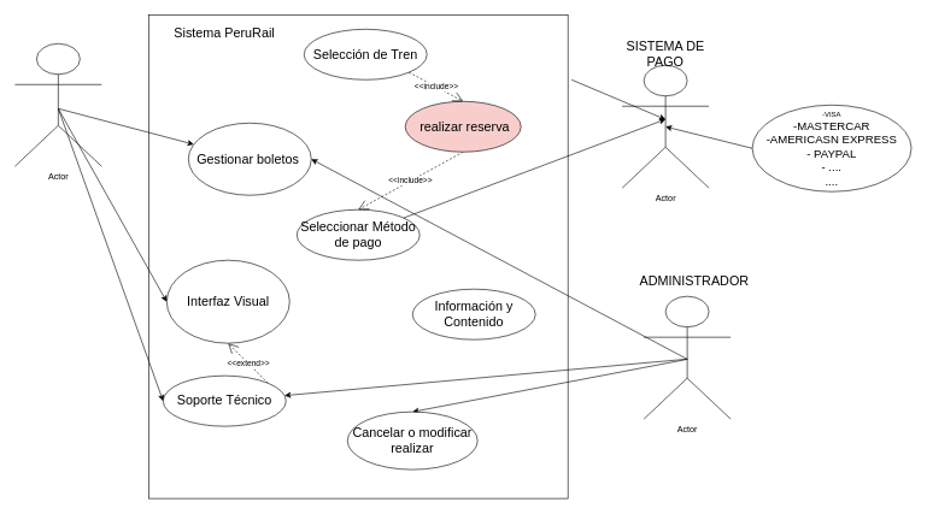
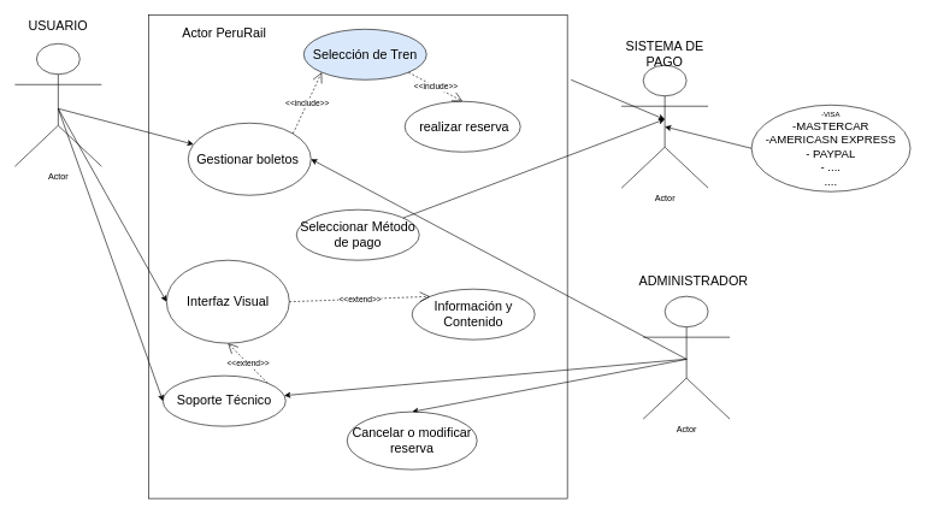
  <mxCell id="0" value="" />
  <mxCell id="1" parent="0" />
  <mxCell id="2" value="" style="rounded=0;whiteSpace=wrap;html=1;" parent="1" vertex="1"><mxGeometry x="205" y="20" width="580" height="670" as="geometry" /></mxCell>
  <mxCell id="3" value="&lt;font style=&quot;font-size: 18px;&quot;&gt;Gestionar boletos&amp;nbsp;&lt;/font&gt;" style="ellipse;whiteSpace=wrap;html=1;" parent="1" vertex="1"><mxGeometry x="260" y="170" width="170" height="100" as="geometry" /></mxCell>
  <mxCell id="4" value="&lt;font style=&quot;font-size: 18px;&quot;&gt;Seleccionar Método de pago&lt;/font&gt;" style="ellipse;whiteSpace=wrap;html=1;" parent="1" vertex="1"><mxGeometry x="410" y="290" width="170" height="70" as="geometry" /></mxCell>
- <mxCell id="5" value="&lt;font style=&quot;font-size: 18px;&quot;&gt;Selección de Tren&lt;/font&gt;" style="ellipse;whiteSpace=wrap;html=1;" parent="1" vertex="1"><mxGeometry x="420" y="40" width="170" height="70" as="geometry" /></mxCell>
+ <mxCell id="5" value="&lt;font style=&quot;font-size: 18px;&quot;&gt;Selección de Tren&lt;/font&gt;" style="ellipse;whiteSpace=wrap;html=1;fillColor=#dae8fc;" parent="1" vertex="1"><mxGeometry x="420" y="40" width="170" height="70" as="geometry" /></mxCell>
  <mxCell id="6" value="&lt;font style=&quot;font-size: 18px;&quot;&gt;Información y Contenido&lt;/font&gt;" style="ellipse;whiteSpace=wrap;html=1;" parent="1" vertex="1"><mxGeometry x="570" y="400" width="170" height="70" as="geometry" /></mxCell>
  <mxCell id="7" value="&lt;font style=&quot;font-size: 18px;&quot;&gt;Soporte Técnico&lt;/font&gt;" style="ellipse;whiteSpace=wrap;html=1;" parent="1" vertex="1"><mxGeometry x="225" y="520" width="170" height="70" as="geometry" /></mxCell>
  <mxCell id="8" value="&lt;font style=&quot;font-size: 18px;&quot;&gt;Interfaz Visual&lt;/font&gt;" style="ellipse;whiteSpace=wrap;html=1;" parent="1" vertex="1"><mxGeometry x="230" y="360" width="170" height="115" as="geometry" /></mxCell>
  <mxCell id="9" value="Actor" style="shape=umlActor;verticalLabelPosition=bottom;verticalAlign=top;html=1;outlineConnect=0;" parent="1" vertex="1"><mxGeometry x="860" y="90" width="120" height="170" as="geometry" /></mxCell>
  <mxCell id="10" value="Actor" style="shape=umlActor;verticalLabelPosition=bottom;verticalAlign=top;html=1;outlineConnect=0;" parent="1" vertex="1"><mxGeometry x="20" y="60" width="120" height="170" as="geometry" /></mxCell>
  <mxCell id="11" value="Actor" style="shape=umlActor;verticalLabelPosition=bottom;verticalAlign=top;html=1;outlineConnect=0;" parent="1" vertex="1"><mxGeometry x="890" y="410" width="120" height="170" as="geometry" /></mxCell>
+ <mxCell id="12" value="&lt;font style=&quot;font-size: 18px;&quot;&gt;USUARIO&lt;/font&gt;" style="text;html=1;align=center;verticalAlign=middle;whiteSpace=wrap;rounded=0;" parent="1" vertex="1"><mxGeometry x="50" y="20" width="60" height="30" as="geometry" /></mxCell>
  <mxCell id="13" value="&lt;font style=&quot;font-size: 18px;&quot;&gt;ADMINISTRADOR&lt;/font&gt;" style="text;html=1;align=center;verticalAlign=middle;whiteSpace=wrap;rounded=0;" parent="1" vertex="1"><mxGeometry x="920" y="370" width="80" height="40" as="geometry" /></mxCell>
  <mxCell id="14" value="&lt;font style=&quot;font-size: 18px;&quot;&gt;SISTEMA DE PAGO&lt;/font&gt;" style="text;html=1;align=center;verticalAlign=middle;whiteSpace=wrap;rounded=0;" parent="1" vertex="1"><mxGeometry x="860" y="60" width="120" height="30" as="geometry" /></mxCell>
- <mxCell id="15" value="&lt;font style=&quot;font-size: 18px;&quot;&gt;Sistema PeruRail&lt;/font&gt;" style="text;html=1;align=center;verticalAlign=middle;whiteSpace=wrap;rounded=0;" parent="1" vertex="1"><mxGeometry x="210" y="30" width="200" height="30" as="geometry" /></mxCell>
+ <mxCell id="15" value="&lt;font style=&quot;font-size: 18px;&quot;&gt;Actor PeruRail&lt;/font&gt;" style="text;html=1;align=center;verticalAlign=middle;whiteSpace=wrap;rounded=0;" parent="1" vertex="1"><mxGeometry x="210" y="30" width="200" height="30" as="geometry" /></mxCell>
  <mxCell id="16" value="" style="endArrow=classic;html=1;rounded=0;" parent="1" target="3" edge="1"><mxGeometry width="50" height="50" relative="1" as="geometry"><mxPoint x="80" y="150" as="sourcePoint" /><mxPoint x="130" y="100" as="targetPoint" /><Array as="points" /></mxGeometry></mxCell>
  <mxCell id="17" value="" style="endArrow=classic;html=1;rounded=0;entryX=0;entryY=0.5;entryDx=0;entryDy=0;" parent="1" target="8" edge="1"><mxGeometry width="50" height="50" relative="1" as="geometry"><mxPoint x="80" y="150" as="sourcePoint" /><mxPoint x="470" y="335" as="targetPoint" /><Array as="points" /></mxGeometry></mxCell>
  <mxCell id="18" value="" style="endArrow=classic;html=1;rounded=0;entryX=0;entryY=0.5;entryDx=0;entryDy=0;" parent="1" target="7" edge="1"><mxGeometry width="50" height="50" relative="1" as="geometry"><mxPoint x="80" y="150" as="sourcePoint" /><mxPoint x="285" y="410" as="targetPoint" /><Array as="points" /></mxGeometry></mxCell>
  <mxCell id="19" value="" style="endArrow=classic;html=1;rounded=0;entryX=0.5;entryY=0;entryDx=0;entryDy=0;exitX=0.506;exitY=0.512;exitDx=0;exitDy=0;exitPerimeter=0;" parent="1" target="26" edge="1" source="11"><mxGeometry width="50" height="50" relative="1" as="geometry"><mxPoint x="950" y="490" as="sourcePoint" /><mxPoint x="710" y="610" as="targetPoint" /></mxGeometry></mxCell>
  <mxCell id="20" value="" style="endArrow=classic;html=1;rounded=0;entryX=0.5;entryY=0.5;entryDx=0;entryDy=0;entryPerimeter=0;" parent="1" source="4" edge="1"><mxGeometry width="50" height="50" relative="1" as="geometry"><mxPoint x="605.1" y="290" as="sourcePoint" /><mxPoint x="920" y="164.75" as="targetPoint" /></mxGeometry></mxCell>
  <mxCell id="21" value="" style="endArrow=classic;html=1;rounded=0;exitX=0.501;exitY=0.511;exitDx=0;exitDy=0;exitPerimeter=0;" parent="1" target="7" edge="1" source="11"><mxGeometry width="50" height="50" relative="1" as="geometry"><mxPoint x="950" y="490" as="sourcePoint" /><mxPoint x="705" y="610" as="targetPoint" /></mxGeometry></mxCell>
- <mxCell id="23" value="&amp;lt;&amp;lt;include&amp;gt;&amp;gt;" style="endArrow=open;endSize=12;dashed=1;html=1;rounded=0;exitX=0.5;exitY=1;exitDx=0;exitDy=0;entryX=0.5;entryY=0;entryDx=0;entryDy=0;" parent="1" source="29" target="4" edge="1"><mxGeometry width="160" relative="1" as="geometry"><mxPoint x="470" y="282" as="sourcePoint" /><mxPoint x="523" y="210" as="targetPoint" /></mxGeometry></mxCell>
+ <mxCell id="22" value="&amp;lt;&amp;lt;include&amp;gt;&amp;gt;" style="endArrow=open;endSize=12;dashed=1;html=1;rounded=0;entryX=0;entryY=1;entryDx=0;entryDy=0;exitX=1;exitY=0;exitDx=0;exitDy=0;" parent="1" source="3" target="5" edge="1"><mxGeometry width="160" relative="1" as="geometry"><mxPoint x="500" y="120" as="sourcePoint" /><mxPoint x="660" y="120" as="targetPoint" /></mxGeometry></mxCell>
  <mxCell id="24" value="&amp;lt;&amp;lt;extend&amp;gt;&amp;gt;" style="endArrow=open;endSize=12;dashed=1;html=1;rounded=0;exitX=1;exitY=0;exitDx=0;exitDy=0;entryX=0.5;entryY=1;entryDx=0;entryDy=0;" parent="1" source="7" target="8" edge="1"><mxGeometry width="160" relative="1" as="geometry"><mxPoint x="450" y="480" as="sourcePoint" /><mxPoint x="532" y="540" as="targetPoint" /></mxGeometry></mxCell>
  <mxCell id="25" value="" style="endArrow=classic;html=1;rounded=0;" parent="1" edge="1"><mxGeometry width="50" height="50" relative="1" as="geometry"><mxPoint x="790" y="110" as="sourcePoint" /><mxPoint x="920" y="165" as="targetPoint" /><Array as="points"><mxPoint x="920" y="165" /></Array></mxGeometry></mxCell>
- <mxCell id="26" value="&lt;font style=&quot;font-size: 18px;&quot;&gt;Cancelar o modificar realizar&lt;/font&gt;" style="ellipse;whiteSpace=wrap;html=1;" parent="1" vertex="1"><mxGeometry x="480" y="570" width="180" height="80" as="geometry" /></mxCell>
+ <mxCell id="26" value="&lt;font style=&quot;font-size: 18px;&quot;&gt;Cancelar o modificar reserva&lt;/font&gt;" style="ellipse;whiteSpace=wrap;html=1;" parent="1" vertex="1"><mxGeometry x="480" y="570" width="180" height="80" as="geometry" /></mxCell>
  <mxCell id="27" value="" style="endArrow=classic;html=1;rounded=0;exitX=0.5;exitY=0.512;exitDx=0;exitDy=0;exitPerimeter=0;entryX=1;entryY=0.5;entryDx=0;entryDy=0;" parent="1" edge="1" target="3" source="11"><mxGeometry width="50" height="50" relative="1" as="geometry"><mxPoint x="950" y="490" as="sourcePoint" /><mxPoint x="780" y="270" as="targetPoint" /></mxGeometry></mxCell>
- <mxCell id="29" value="&lt;font style=&quot;font-size: 18px;&quot;&gt;&amp;nbsp;realizar reserva&lt;/font&gt;" style="ellipse;whiteSpace=wrap;html=1;fillColor=#f8cecc;" vertex="1" parent="1"><mxGeometry x="560" y="140" width="160" height="70" as="geometry" /></mxCell>
+ <mxCell id="28" value="&amp;lt;&amp;lt;extend&amp;gt;&amp;gt;" style="endArrow=open;endSize=12;dashed=1;html=1;rounded=0;exitX=1;exitY=0.5;exitDx=0;exitDy=0;entryX=0;entryY=0;entryDx=0;entryDy=0;" parent="1" source="8" target="6" edge="1"><mxGeometry width="160" relative="1" as="geometry"><mxPoint x="612" y="500" as="sourcePoint" /><mxPoint x="510" y="368" as="targetPoint" /></mxGeometry></mxCell>
+ <mxCell id="29" value="&lt;font style=&quot;font-size: 18px;&quot;&gt;&amp;nbsp;realizar reserva&lt;/font&gt;" style="ellipse;whiteSpace=wrap;html=1;" vertex="1" parent="1"><mxGeometry x="560" y="140" width="160" height="70" as="geometry" /></mxCell>
  <mxCell id="30" value="&amp;lt;&amp;lt;include&amp;gt;&amp;gt;" style="endArrow=open;endSize=12;dashed=1;html=1;rounded=0;exitX=1;exitY=1;exitDx=0;exitDy=0;entryX=0.5;entryY=0;entryDx=0;entryDy=0;" edge="1" parent="1" source="5" target="29"><mxGeometry width="160" relative="1" as="geometry"><mxPoint x="623" y="100" as="sourcePoint" /><mxPoint x="570" y="160" as="targetPoint" /></mxGeometry></mxCell>
  <mxCell id="31" value="&lt;font style=&quot;font-size: 10px;&quot;&gt;-VISA&lt;/font&gt;&lt;div&gt;&lt;font size=&quot;3&quot; style=&quot;&quot;&gt;-MASTERCAR&lt;/font&gt;&lt;/div&gt;&lt;div&gt;&lt;font size=&quot;3&quot; style=&quot;&quot;&gt;-AMERICASN EXPRESS&lt;/font&gt;&lt;/div&gt;&lt;div&gt;&lt;font size=&quot;3&quot; style=&quot;&quot;&gt;- PAYPAL&lt;/font&gt;&lt;/div&gt;&lt;div&gt;&lt;font size=&quot;3&quot; style=&quot;&quot;&gt;- ....&lt;/font&gt;&lt;/div&gt;&lt;div&gt;&lt;font size=&quot;3&quot; style=&quot;&quot;&gt;....&lt;/font&gt;&lt;/div&gt;" style="ellipse;whiteSpace=wrap;html=1;" vertex="1" parent="1"><mxGeometry x="1040" y="145" width="220" height="120" as="geometry" /></mxCell>
  <mxCell id="32" value="" style="endArrow=classic;html=1;rounded=0;entryX=0.5;entryY=0.5;entryDx=0;entryDy=0;exitX=0;exitY=0.5;exitDx=0;exitDy=0;entryPerimeter=0;" edge="1" parent="1" source="31" target="9"><mxGeometry width="50" height="50" relative="1" as="geometry"><mxPoint x="1191" y="180" as="sourcePoint" /><mxPoint x="1021" y="213" as="targetPoint" /></mxGeometry></mxCell>
